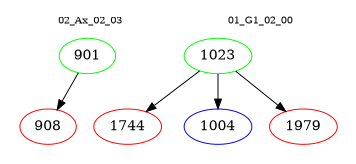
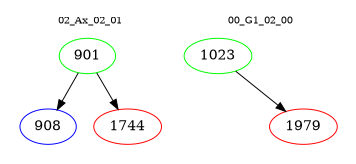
  digraph {
    node [color=green]
    edge [color=black]
    n1 [label=901]
    n2 [color=red label=1744]
-   n3 [color=red label=908]
+   n3 [color=blue label=908]
    n4 [label=1023]
-   n5 [color=blue label=1004]
    n6 [color=red label=1979]
    subgraph cluster_1 {
      color=white
      fontsize=10
-     label="02_Ax_02_03"
+     label="02_Ax_02_01"
      n1
      n2
      n3
    }
    subgraph cluster_2 {
      color=white
      fontsize=10
-     label="01_G1_02_00"
+     label="00_G1_02_00"
      n4
-     n5
      n6
    }
-   n4 -> n2
+   n1 -> n2
    n1 -> n3
-   n4 -> n5
    n4 -> n6
  }
